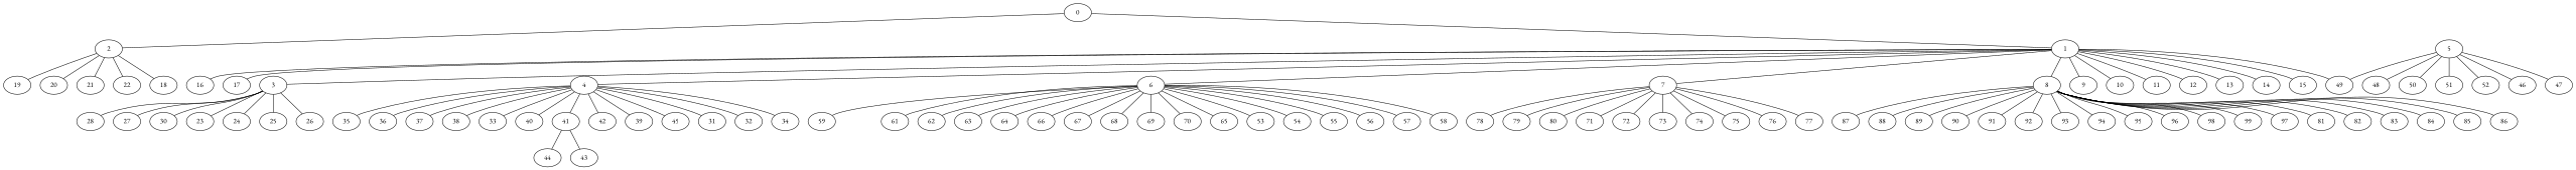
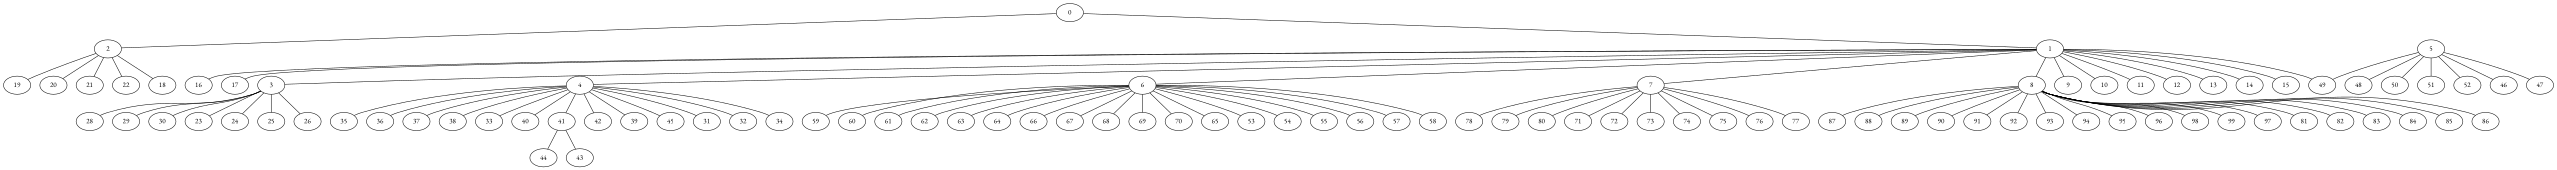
  graph {
    fontname="EB Garamond"
    node [fontname="EB Garamond"]
    edge [fontname="EB Garamond"]
    0
    1
    2
    3
    4
    6
    7
    8
    9
    10
    11
    12
    13
    14
    15
    16
    17
    49
    18
    19
    20
    21
    22
    23
    24
    25
    26
    28
-   29 [label=27]
+   29
    30
    32
    34
    35
    36
    37
    38
    33
    40
    41
    42
    39
    45
    31
    5
    46
    47
    48
    50
    51
    52
    64
    66
    67
    68
    69
    70
    65
    53
    54
    55
    56
    57
    58
    59
+   60
    61
    62
    63
    71
    72
    73
    74
    75
    76
    77
    78
    79
    80
    96
    98
    99
    97
    81
    82
    83
    84
    85
    86
    87
    88
    89
    90
    91
    92
    93
    94
    95
    44
    43
    0 -- 1
    0 -- 2
    1 -- 3
    1 -- 4
    1 -- 6
    1 -- 7
    1 -- 8
    1 -- 9
    1 -- 10
    1 -- 11
    1 -- 12
    1 -- 13
    1 -- 14
    1 -- 15
    1 -- 16
    1 -- 17
    1 -- 49
    2 -- 18
    2 -- 19
    2 -- 20
    2 -- 21
    2 -- 22
    3 -- 23
    3 -- 24
    3 -- 25
    3 -- 26
    3 -- 28
    3 -- 29
    3 -- 30
    4 -- 32
    4 -- 34
    4 -- 35
    4 -- 36
    4 -- 37
    4 -- 38
    4 -- 33
    4 -- 40
    4 -- 41
    4 -- 42
    4 -- 39
    4 -- 45
    4 -- 31
    6 -- 64
    6 -- 66
    6 -- 67
    6 -- 68
    6 -- 69
    6 -- 70
    6 -- 65
    6 -- 53
    6 -- 54
    6 -- 55
    6 -- 56
    6 -- 57
    6 -- 58
    6 -- 59
+   6 -- 60
    6 -- 61
    6 -- 62
    6 -- 63
    7 -- 71
    7 -- 72
    7 -- 73
    7 -- 74
    7 -- 75
    7 -- 76
    7 -- 77
    7 -- 78
    7 -- 79
    7 -- 80
    8 -- 96
    8 -- 98
    8 -- 99
    8 -- 97
    8 -- 81
    8 -- 82
    8 -- 83
    8 -- 84
    8 -- 85
    8 -- 86
    8 -- 87
    8 -- 88
    8 -- 89
    8 -- 90
    8 -- 91
    8 -- 92
    8 -- 93
    8 -- 94
    8 -- 95
    41 -- 44
    41 -- 43
    5 -- 49
    5 -- 46
    5 -- 47
    5 -- 48
    5 -- 50
    5 -- 51
    5 -- 52
  }
